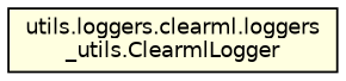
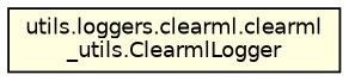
  digraph {
    rankdir=LR
-   n1 [color=black fillcolor=lightyellow fontname=Helvetica fontsize=10 height=0.2 label="utils.loggers.clearml.loggers\l_utils.ClearmlLogger" shape=box style=filled width=0.4]
+   n1 [color=black fillcolor=lightyellow fontname=Helvetica fontsize=10 height=0.2 label="utils.loggers.clearml.clearml\l_utils.ClearmlLogger" shape=box style=filled width=0.4]
  }
